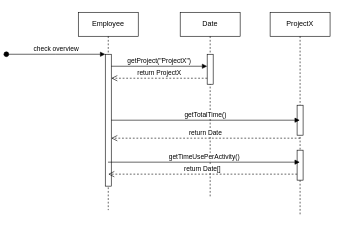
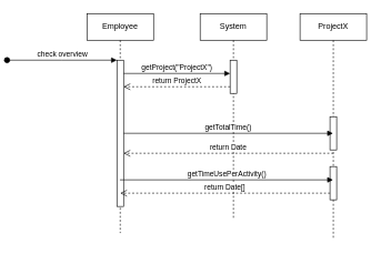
  <mxCell id="0" />
  <mxCell id="1" parent="0" />
  <mxCell id="2" value="Employee" style="shape=umlLifeline;perimeter=lifelinePerimeter;whiteSpace=wrap;html=1;container=0;dropTarget=0;collapsible=0;recursiveResize=0;outlineConnect=0;portConstraint=eastwest;newEdgeStyle={&quot;edgeStyle&quot;:&quot;elbowEdgeStyle&quot;,&quot;elbow&quot;:&quot;vertical&quot;,&quot;curved&quot;:0,&quot;rounded&quot;:0};" parent="1" vertex="1"><mxGeometry x="20" y="20" width="100" height="330" as="geometry" /></mxCell>
  <mxCell id="3" value="" style="html=1;points=[];perimeter=orthogonalPerimeter;outlineConnect=0;targetShapes=umlLifeline;portConstraint=eastwest;newEdgeStyle={&quot;edgeStyle&quot;:&quot;elbowEdgeStyle&quot;,&quot;elbow&quot;:&quot;vertical&quot;,&quot;curved&quot;:0,&quot;rounded&quot;:0};" parent="2" vertex="1"><mxGeometry x="45" y="70" width="10" height="220" as="geometry" /></mxCell>
  <mxCell id="4" value="check overview" style="html=1;verticalAlign=bottom;startArrow=oval;endArrow=block;startSize=8;edgeStyle=elbowEdgeStyle;elbow=vertical;curved=0;rounded=0;" parent="2" target="3" edge="1"><mxGeometry relative="1" as="geometry"><mxPoint x="-120" y="70" as="sourcePoint" /><mxPoint x="45" y="70.14" as="targetPoint" /></mxGeometry></mxCell>
  <mxCell id="5" value="getProject(&quot;ProjectX&quot;)" style="html=1;verticalAlign=bottom;endArrow=block;curved=0;rounded=0;" parent="1" target="7" edge="1"><mxGeometry width="80" relative="1" as="geometry"><mxPoint x="75" y="110" as="sourcePoint" /><mxPoint x="240" y="110" as="targetPoint" /></mxGeometry></mxCell>
- <mxCell id="6" value="Date" style="shape=umlLifeline;perimeter=lifelinePerimeter;whiteSpace=wrap;html=1;container=0;dropTarget=0;collapsible=0;recursiveResize=0;outlineConnect=0;portConstraint=eastwest;newEdgeStyle={&quot;edgeStyle&quot;:&quot;elbowEdgeStyle&quot;,&quot;elbow&quot;:&quot;vertical&quot;,&quot;curved&quot;:0,&quot;rounded&quot;:0};" parent="1" vertex="1"><mxGeometry x="190" y="20" width="100" height="310" as="geometry" /></mxCell>
+ <mxCell id="6" value="System" style="shape=umlLifeline;perimeter=lifelinePerimeter;whiteSpace=wrap;html=1;container=0;dropTarget=0;collapsible=0;recursiveResize=0;outlineConnect=0;portConstraint=eastwest;newEdgeStyle={&quot;edgeStyle&quot;:&quot;elbowEdgeStyle&quot;,&quot;elbow&quot;:&quot;vertical&quot;,&quot;curved&quot;:0,&quot;rounded&quot;:0};" parent="1" vertex="1"><mxGeometry x="190" y="20" width="100" height="310" as="geometry" /></mxCell>
  <mxCell id="7" value="" style="html=1;points=[];perimeter=orthogonalPerimeter;outlineConnect=0;targetShapes=umlLifeline;portConstraint=eastwest;newEdgeStyle={&quot;edgeStyle&quot;:&quot;elbowEdgeStyle&quot;,&quot;elbow&quot;:&quot;vertical&quot;,&quot;curved&quot;:0,&quot;rounded&quot;:0};" parent="6" vertex="1"><mxGeometry x="45" y="70" width="10" height="50" as="geometry" /></mxCell>
  <mxCell id="8" value="return ProjectX" style="html=1;verticalAlign=bottom;endArrow=open;dashed=1;endSize=8;curved=0;rounded=0;" parent="1" source="7" edge="1"><mxGeometry relative="1" as="geometry"><mxPoint x="230" y="130" as="sourcePoint" /><mxPoint x="75" y="130" as="targetPoint" /></mxGeometry></mxCell>
  <mxCell id="9" value="ProjectX" style="shape=umlLifeline;perimeter=lifelinePerimeter;whiteSpace=wrap;html=1;container=0;dropTarget=0;collapsible=0;recursiveResize=0;outlineConnect=0;portConstraint=eastwest;newEdgeStyle={&quot;edgeStyle&quot;:&quot;elbowEdgeStyle&quot;,&quot;elbow&quot;:&quot;vertical&quot;,&quot;curved&quot;:0,&quot;rounded&quot;:0};" parent="1" vertex="1"><mxGeometry x="340" y="20" width="100" height="340" as="geometry" /></mxCell>
  <mxCell id="10" value="" style="html=1;points=[];perimeter=orthogonalPerimeter;outlineConnect=0;targetShapes=umlLifeline;portConstraint=eastwest;newEdgeStyle={&quot;edgeStyle&quot;:&quot;elbowEdgeStyle&quot;,&quot;elbow&quot;:&quot;vertical&quot;,&quot;curved&quot;:0,&quot;rounded&quot;:0};" vertex="1" parent="9"><mxGeometry x="45" y="155" width="10" height="50" as="geometry" /></mxCell>
  <mxCell id="11" value="" style="html=1;points=[];perimeter=orthogonalPerimeter;outlineConnect=0;targetShapes=umlLifeline;portConstraint=eastwest;newEdgeStyle={&quot;edgeStyle&quot;:&quot;elbowEdgeStyle&quot;,&quot;elbow&quot;:&quot;vertical&quot;,&quot;curved&quot;:0,&quot;rounded&quot;:0};" vertex="1" parent="9"><mxGeometry x="45" y="230" width="10" height="50" as="geometry" /></mxCell>
  <mxCell id="12" value="getTotalTime()" style="html=1;verticalAlign=bottom;endArrow=block;curved=0;rounded=0;" parent="1" source="3" target="9" edge="1"><mxGeometry x="-0.002" width="80" relative="1" as="geometry"><mxPoint x="80" y="189.5" as="sourcePoint" /><mxPoint x="240" y="189.5" as="targetPoint" /><mxPoint as="offset" /></mxGeometry></mxCell>
  <mxCell id="13" value="return Date" style="html=1;verticalAlign=bottom;endArrow=open;dashed=1;endSize=8;curved=0;rounded=0;" parent="1" target="3" edge="1"><mxGeometry relative="1" as="geometry"><mxPoint x="390" y="230" as="sourcePoint" /><mxPoint x="80" y="230" as="targetPoint" /></mxGeometry></mxCell>
  <mxCell id="14" value="getTimeUsePerActivity()" style="html=1;verticalAlign=bottom;endArrow=block;curved=0;rounded=0;" parent="1" edge="1"><mxGeometry x="-0.002" width="80" relative="1" as="geometry"><mxPoint x="69.5" y="270" as="sourcePoint" /><mxPoint x="389.5" y="270" as="targetPoint" /><mxPoint as="offset" /></mxGeometry></mxCell>
  <mxCell id="15" value="return Date[]" style="html=1;verticalAlign=bottom;endArrow=open;dashed=1;endSize=8;curved=0;rounded=0;" parent="1" edge="1"><mxGeometry relative="1" as="geometry"><mxPoint x="385" y="290" as="sourcePoint" /><mxPoint x="70" y="290" as="targetPoint" /></mxGeometry></mxCell>
